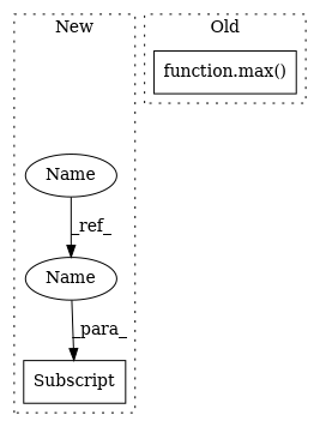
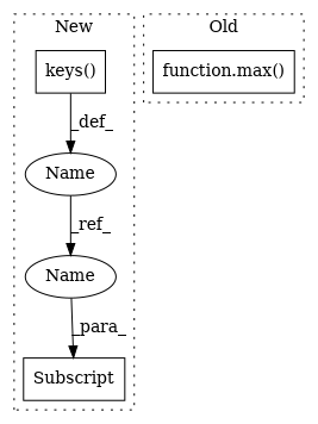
  digraph {
    node [a=75 l=1 shape=box]
+   n1 [l=18 label="keys()" s=1024]
    n2 [a=63 l="9,0" label=Subscript s="1176,0"]
    n3 [a=87 label=Name s=1019 shape=ellipse]
    n4 [a=87 label=Name s=1183 shape=ellipse]
    n5 [l="4,1" label="function.max()" s="1436,1472"]
    subgraph cluster_1 {
      label=New
      style=dotted
+     n1
      n2
      n3
      n4
    }
    subgraph cluster_2 {
      label=Old
      style=dotted
      n5
    }
+   n1 -> n3 [label=_def_]
    n3 -> n4 [label=_ref_]
    n4 -> n2 [label=_para_]
  }
